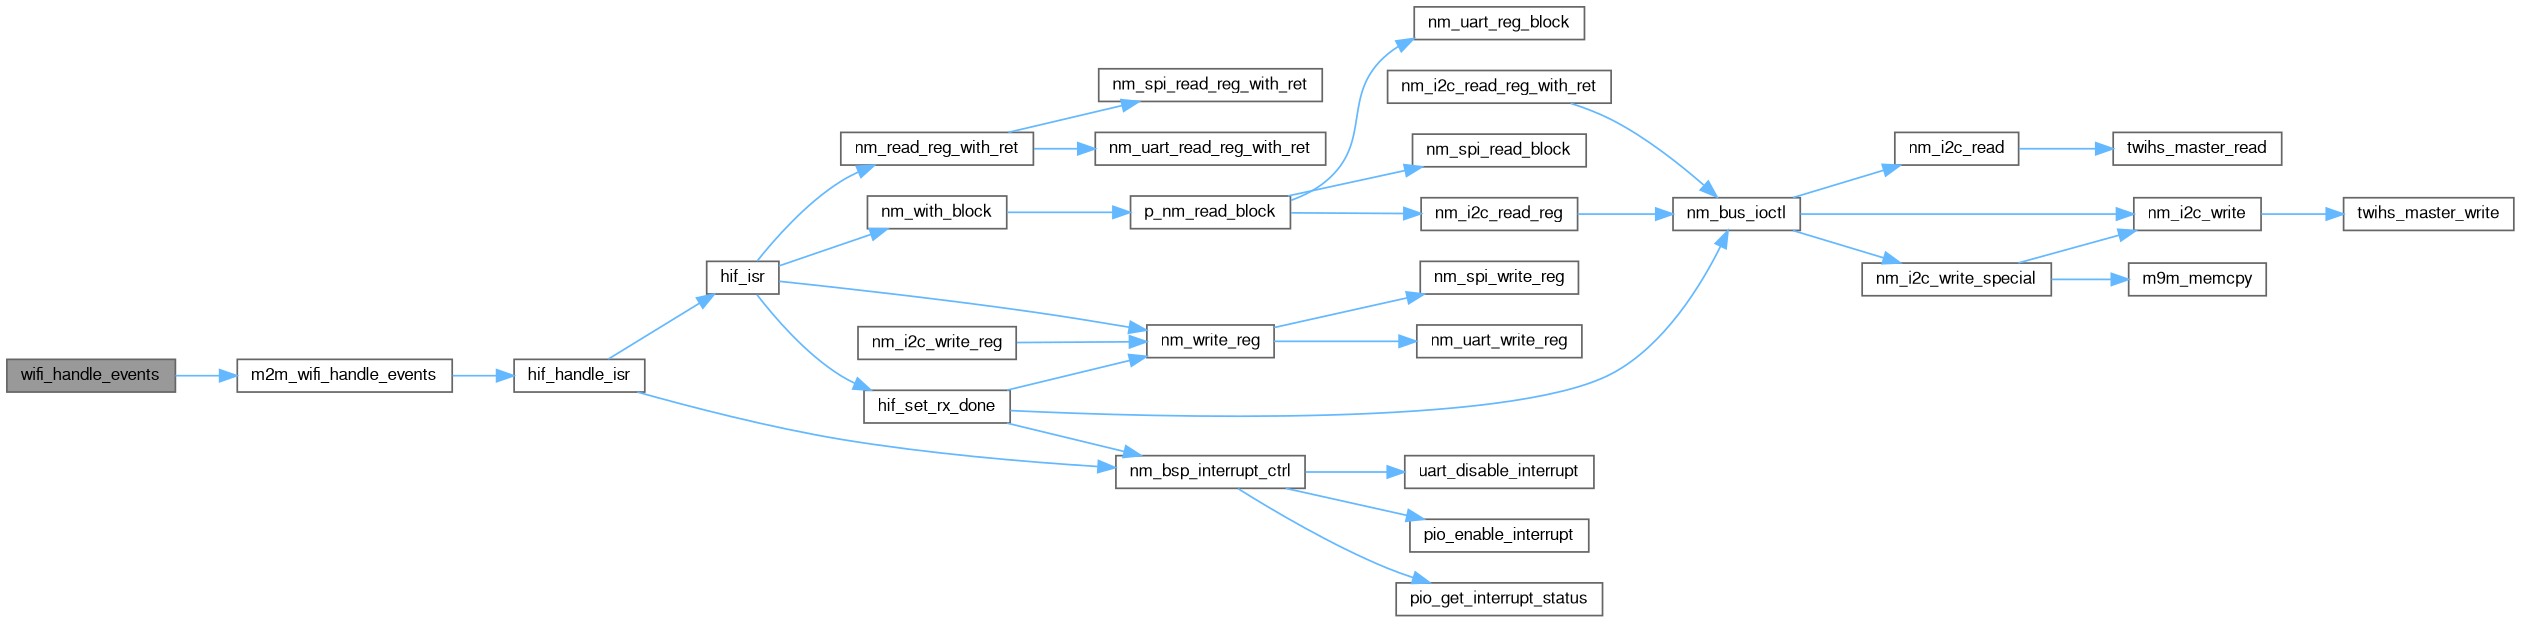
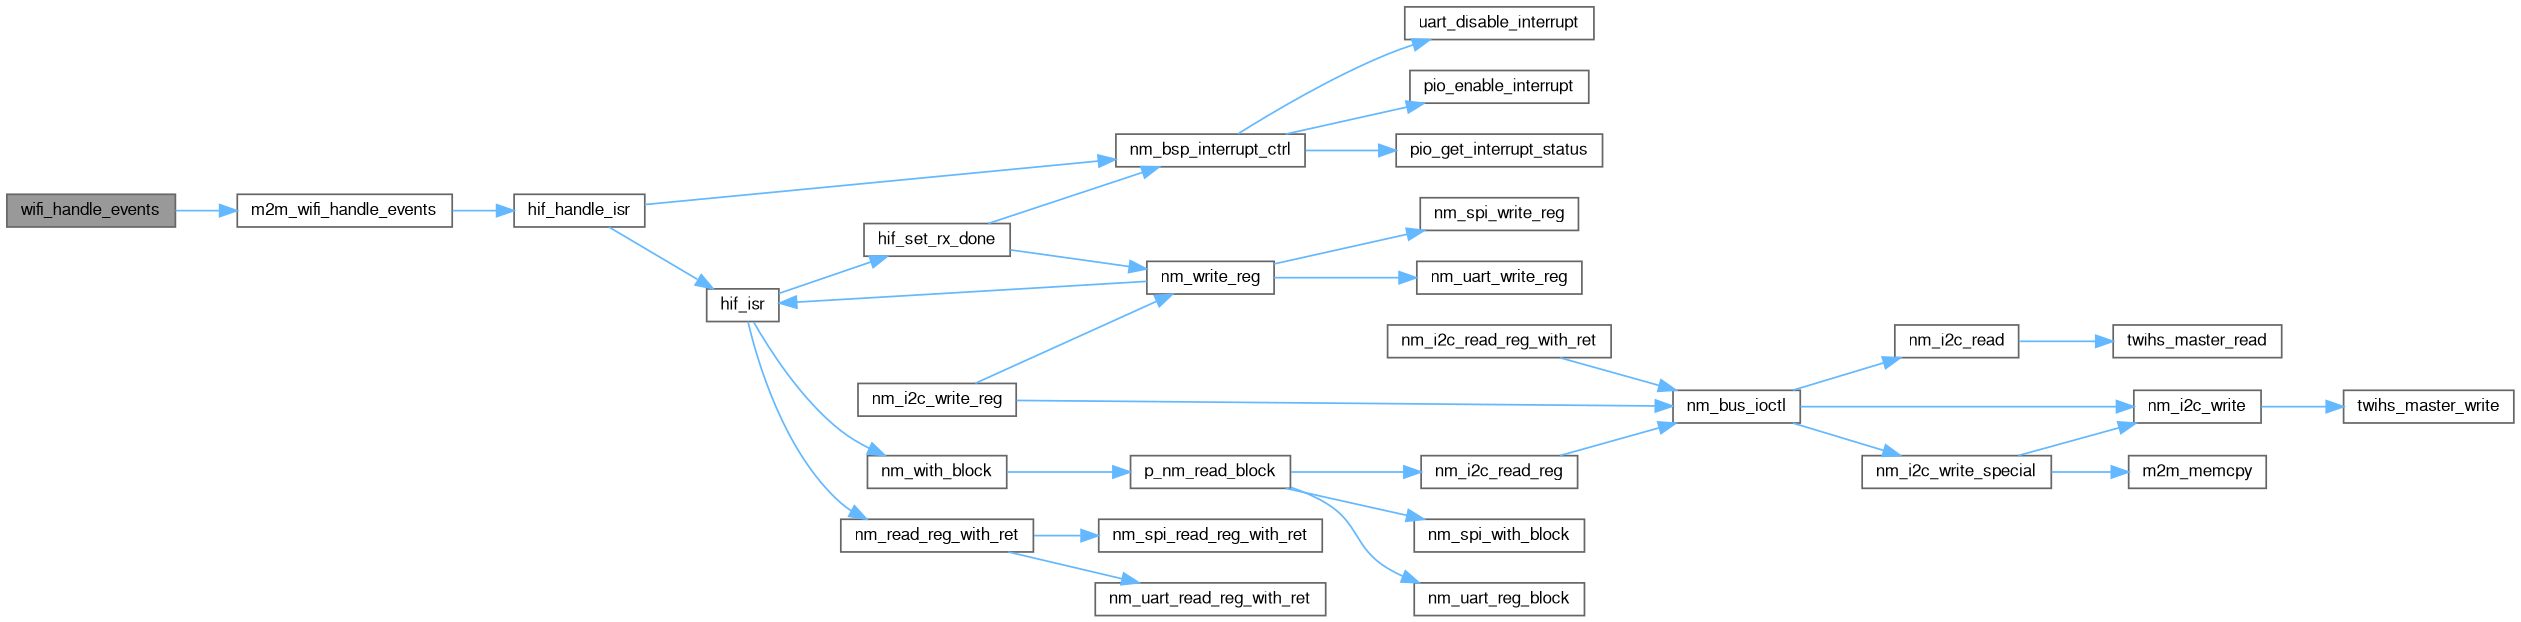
  digraph {
    rankdir=LR
    node [color=grey40 fillcolor=white fontname=FreeSans fontsize=10 shape=box style=filled]
    edge [color=steelblue1 fontname=FreeSans fontsize=10 labelfontname=FreeSans labelfontsize=10 style=solid]
    n1 [color=gray40 fillcolor=grey60 fontcolor=black height=0.2 label=wifi_handle_events width=0.4]
    n2 [height=0.2 label=m2m_wifi_handle_events width=0.4]
    n3 [height=0.2 label=hif_handle_isr width=0.4]
    n4 [height=0.2 label=hif_isr width=0.4]
    n5 [height=0.2 label=nm_bsp_interrupt_ctrl width=0.4]
    n6 [height=0.2 label=hif_set_rx_done width=0.4]
    n7 [height=0.2 label=nm_read_reg_with_ret width=0.4]
    n8 [height=0.2 label=nm_write_reg width=0.4]
    n9 [height=0.2 label=nm_with_block width=0.4]
    n10 [height=0.2 label=uart_disable_interrupt width=0.4]
    n11 [height=0.2 label=pio_enable_interrupt width=0.4]
    n12 [height=0.2 label=pio_get_interrupt_status width=0.4]
    n13 [height=0.2 label=nm_spi_read_reg_with_ret width=0.4]
    n14 [height=0.2 label=nm_uart_read_reg_with_ret width=0.4]
    n15 [height=0.2 label=nm_spi_write_reg width=0.4]
    n16 [height=0.2 label=nm_uart_write_reg width=0.4]
    n17 [height=0.2 label=p_nm_read_block width=0.4]
    n18 [height=0.2 label=nm_i2c_read_reg_with_ret width=0.4]
    n19 [height=0.2 label=nm_bus_ioctl width=0.4]
    n20 [height=0.2 label=nm_i2c_read width=0.4]
    n21 [height=0.2 label=nm_i2c_write width=0.4]
    n22 [height=0.2 label=nm_i2c_write_special width=0.4]
    n23 [height=0.2 label=twihs_master_read width=0.4]
    n24 [height=0.2 label=twihs_master_write width=0.4]
-   n25 [height=0.2 label=m9m_memcpy width=0.4]
+   n25 [height=0.2 label=m2m_memcpy width=0.4]
    n26 [height=0.2 label=nm_i2c_write_reg width=0.4]
    n27 [height=0.2 label=nm_i2c_read_reg width=0.4]
-   n28 [height=0.2 label=nm_spi_read_block width=0.4]
+   n28 [height=0.2 label=nm_spi_with_block width=0.4]
    n29 [height=0.2 label=nm_uart_reg_block width=0.4]
    n1 -> n2
    n2 -> n3
    n3 -> n4
    n3 -> n5
    n4 -> n6
    n4 -> n7
-   n4 -> n8
+   n8 -> n4
    n4 -> n9
    n5 -> n10
    n5 -> n11
    n5 -> n12
    n6 -> n5
    n6 -> n8
    n7 -> n13
    n7 -> n14
    n8 -> n15
    n8 -> n16
    n9 -> n17
    n17 -> n27
    n17 -> n28
    n17 -> n29
    n18 -> n19
    n19 -> n20
    n19 -> n21
    n19 -> n22
    n20 -> n23
    n21 -> n24
    n22 -> n21
    n22 -> n25
    n26 -> n8
-   n6 -> n19
+   n26 -> n19
    n27 -> n19
  }
